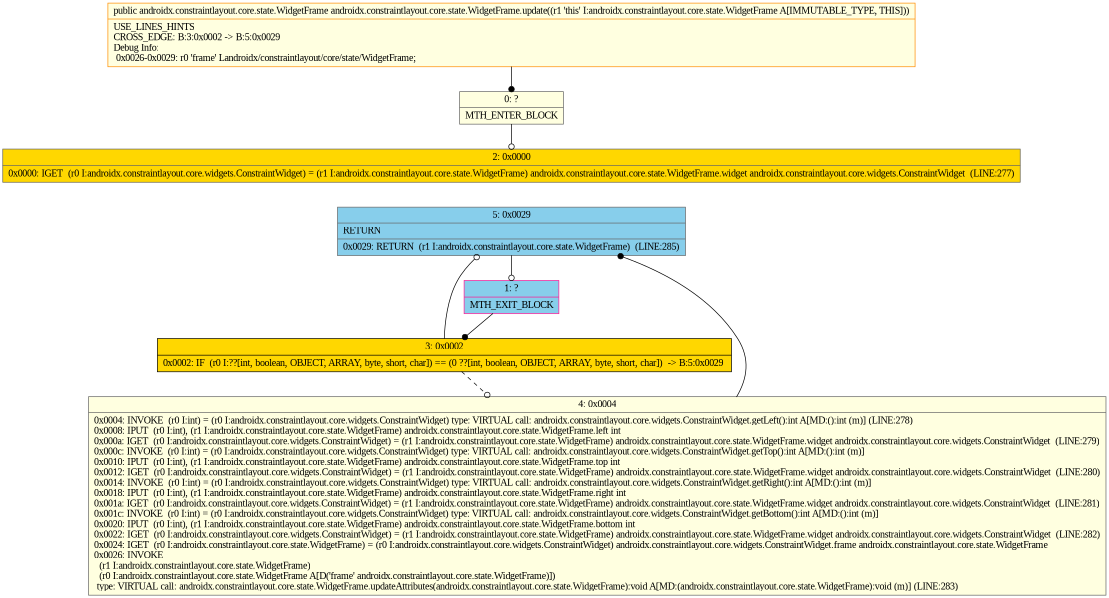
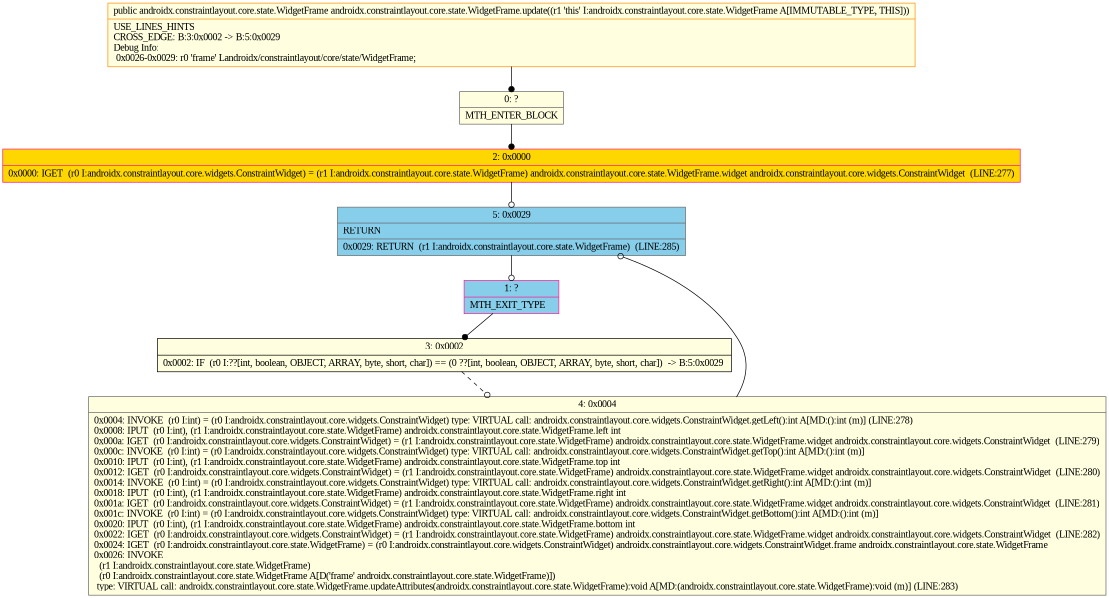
  digraph {
    fontname="Liberation Serif"
    node [color=gray40 fillcolor=lightyellow fontname="Liberation Serif" shape=record style=filled]
    edge [arrowhead=dot fontname="Liberation Serif"]
    n1 [label="{0\:\ ?|MTH_ENTER_BLOCK\l}"]
-   n2 [fillcolor=gold label="{2\:\ 0x0000|0x0000: IGET  (r0 I:androidx.constraintlayout.core.widgets.ConstraintWidget) = (r1 I:androidx.constraintlayout.core.state.WidgetFrame) androidx.constraintlayout.core.state.WidgetFrame.widget androidx.constraintlayout.core.widgets.ConstraintWidget  (LINE:277)\l}"]
-   n3 [color=black fillcolor=gold label="{3\:\ 0x0002|0x0002: IF  (r0 I:??[int, boolean, OBJECT, ARRAY, byte, short, char]) == (0 ??[int, boolean, OBJECT, ARRAY, byte, short, char])  \-\> B:5:0x0029 \l}"]
+   n2 [color=deeppink fillcolor=gold label="{2\:\ 0x0000|0x0000: IGET  (r0 I:androidx.constraintlayout.core.widgets.ConstraintWidget) = (r1 I:androidx.constraintlayout.core.state.WidgetFrame) androidx.constraintlayout.core.state.WidgetFrame.widget androidx.constraintlayout.core.widgets.ConstraintWidget  (LINE:277)\l}"]
+   n3 [color=black label="{3\:\ 0x0002|0x0002: IF  (r0 I:??[int, boolean, OBJECT, ARRAY, byte, short, char]) == (0 ??[int, boolean, OBJECT, ARRAY, byte, short, char])  \-\> B:5:0x0029 \l}"]
    n4 [label="{4\:\ 0x0004|0x0004: INVOKE  (r0 I:int) = (r0 I:androidx.constraintlayout.core.widgets.ConstraintWidget) type: VIRTUAL call: androidx.constraintlayout.core.widgets.ConstraintWidget.getLeft():int A[MD:():int (m)] (LINE:278)\l0x0008: IPUT  (r0 I:int), (r1 I:androidx.constraintlayout.core.state.WidgetFrame) androidx.constraintlayout.core.state.WidgetFrame.left int \l0x000a: IGET  (r0 I:androidx.constraintlayout.core.widgets.ConstraintWidget) = (r1 I:androidx.constraintlayout.core.state.WidgetFrame) androidx.constraintlayout.core.state.WidgetFrame.widget androidx.constraintlayout.core.widgets.ConstraintWidget  (LINE:279)\l0x000c: INVOKE  (r0 I:int) = (r0 I:androidx.constraintlayout.core.widgets.ConstraintWidget) type: VIRTUAL call: androidx.constraintlayout.core.widgets.ConstraintWidget.getTop():int A[MD:():int (m)]\l0x0010: IPUT  (r0 I:int), (r1 I:androidx.constraintlayout.core.state.WidgetFrame) androidx.constraintlayout.core.state.WidgetFrame.top int \l0x0012: IGET  (r0 I:androidx.constraintlayout.core.widgets.ConstraintWidget) = (r1 I:androidx.constraintlayout.core.state.WidgetFrame) androidx.constraintlayout.core.state.WidgetFrame.widget androidx.constraintlayout.core.widgets.ConstraintWidget  (LINE:280)\l0x0014: INVOKE  (r0 I:int) = (r0 I:androidx.constraintlayout.core.widgets.ConstraintWidget) type: VIRTUAL call: androidx.constraintlayout.core.widgets.ConstraintWidget.getRight():int A[MD:():int (m)]\l0x0018: IPUT  (r0 I:int), (r1 I:androidx.constraintlayout.core.state.WidgetFrame) androidx.constraintlayout.core.state.WidgetFrame.right int \l0x001a: IGET  (r0 I:androidx.constraintlayout.core.widgets.ConstraintWidget) = (r1 I:androidx.constraintlayout.core.state.WidgetFrame) androidx.constraintlayout.core.state.WidgetFrame.widget androidx.constraintlayout.core.widgets.ConstraintWidget  (LINE:281)\l0x001c: INVOKE  (r0 I:int) = (r0 I:androidx.constraintlayout.core.widgets.ConstraintWidget) type: VIRTUAL call: androidx.constraintlayout.core.widgets.ConstraintWidget.getBottom():int A[MD:():int (m)]\l0x0020: IPUT  (r0 I:int), (r1 I:androidx.constraintlayout.core.state.WidgetFrame) androidx.constraintlayout.core.state.WidgetFrame.bottom int \l0x0022: IGET  (r0 I:androidx.constraintlayout.core.widgets.ConstraintWidget) = (r1 I:androidx.constraintlayout.core.state.WidgetFrame) androidx.constraintlayout.core.state.WidgetFrame.widget androidx.constraintlayout.core.widgets.ConstraintWidget  (LINE:282)\l0x0024: IGET  (r0 I:androidx.constraintlayout.core.state.WidgetFrame) = (r0 I:androidx.constraintlayout.core.widgets.ConstraintWidget) androidx.constraintlayout.core.widgets.ConstraintWidget.frame androidx.constraintlayout.core.state.WidgetFrame \l0x0026: INVOKE  \l  (r1 I:androidx.constraintlayout.core.state.WidgetFrame)\l  (r0 I:androidx.constraintlayout.core.state.WidgetFrame A[D('frame' androidx.constraintlayout.core.state.WidgetFrame)])\l type: VIRTUAL call: androidx.constraintlayout.core.state.WidgetFrame.updateAttributes(androidx.constraintlayout.core.state.WidgetFrame):void A[MD:(androidx.constraintlayout.core.state.WidgetFrame):void (m)] (LINE:283)\l}"]
    n5 [fillcolor=skyblue label="{5\:\ 0x0029|RETURN\l|0x0029: RETURN  (r1 I:androidx.constraintlayout.core.state.WidgetFrame)  (LINE:285)\l}"]
-   n6 [color=deeppink fillcolor=skyblue label="{1\:\ ?|MTH_EXIT_BLOCK\l}"]
+   n6 [color=deeppink fillcolor=skyblue label="{1\:\ ?|MTH_EXIT_TYPE\l}"]
    n7 [color=darkorange label="{public androidx.constraintlayout.core.state.WidgetFrame androidx.constraintlayout.core.state.WidgetFrame.update((r1 'this' I:androidx.constraintlayout.core.state.WidgetFrame A[IMMUTABLE_TYPE, THIS]))  | USE_LINES_HINTS\lCROSS_EDGE: B:3:0x0002 \-\> B:5:0x0029\lDebug Info:\l  0x0026\-0x0029: r0 'frame' Landroidx\/constraintlayout\/core\/state\/WidgetFrame;\l}"]
-   n1 -> n2 [arrowhead=odot]
+   n1 -> n2
    n3 -> n4 [arrowhead=odot style=dashed]
-   n3 -> n5 [arrowhead=odot]
-   n4 -> n5
+   n2 -> n5 [arrowhead=odot]
+   n4 -> n5 [arrowhead=odot]
    n5 -> n6 [arrowhead=odot]
    n6 -> n3
    n7 -> n1
  }
